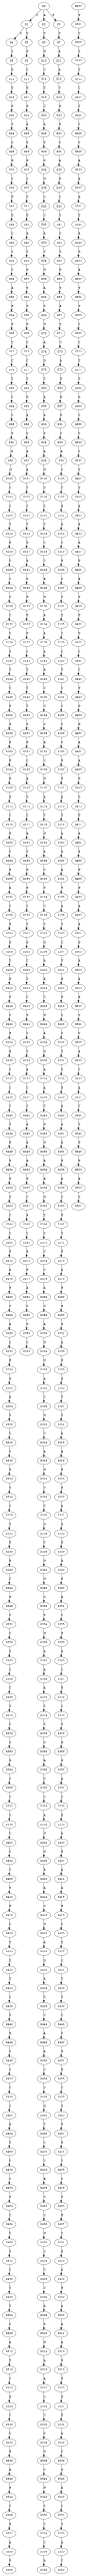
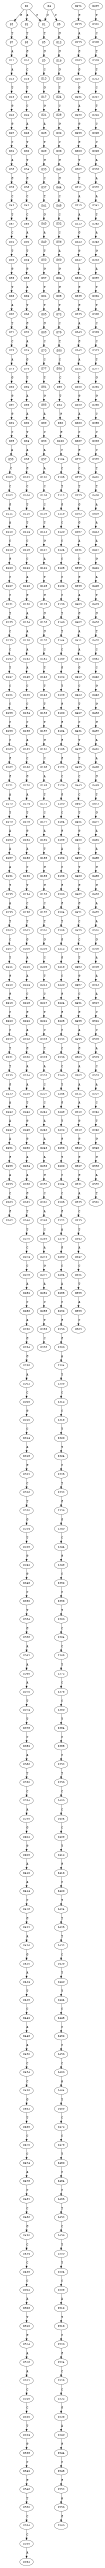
  strict digraph {
    fontname="Courier Prime"
    node [fontname="Courier Prime"]
    edge [fontname="Courier Prime"]
    S0
    S1
    S2
    S3
    S4
    S5
    S6
    S7
    S8
    S9
    S10
    S11
    S12
    S13
    S14
    S15
    S16
    S17
    S18
    S19
    S20
    S21
    S22
    S23
    S24
    S25
    S26
    S27
    S28
    S29
    S30
    S31
    S32
    S33
    S34
    S35
    S36
    S37
    S38
    S39
    S40
    S41
    S42
    S43
    S44
    S45
    S46
    S47
    S48
    S49
    S50
    S51
    S52
    S53
    S54
    S55
    S56
    S57
    S58
    S59
    S60
    S61
    S62
    S63
    S64
    S65
    S66
    S67
    S68
    S69
    S70
    S71
    S72
    S73
    S74
    S75
    S76
    S77
    S78
    S79
    S80
    S81
    S82
    S83
    S84
    S85
    S86
    S87
    S88
    S89
    S90
    S91
    S92
    S93
    S94
    S95
    S96
    S97
    S98
    S99
    S100
    S101
    S102
    S103
    S104
    S105
    S106
    S107
    S108
    S109
    S110
    S111
    S112
    S113
    S114
    S115
    S116
    S117
    S118
    S119
    S120
    S121
    S122
    S123
    S124
    S125
    S126
    S127
    S128
    S129
    S130
    S131
    S132
    S133
    S134
    S135
    S136
    S137
    S138
    S139
    S140
    S141
    S142
    S143
    S144
    S145
    S146
    S147
    S148
    S149
    S150
    S151
    S152
    S153
    S154
    S155
    S156
    S157
    S158
    S159
    S160
    S161
    S162
    S163
    S164
    S165
    S166
    S167
    S168
    S169
    S170
    S171
    S172
    S173
    S174
    S175
    S176
    S177
    S178
    S179
    S180
    S181
    S182
    S183
    S184
    S185
    S186
    S187
    S188
    S189
    S190
    S191
    S192
    S193
    S194
    S195
    S196
    S197
    S198
    S199
    S200
    S201
    S202
    S203
    S204
    S205
    S206
    S207
    S208
    S209
    S210
    S211
    S212
    S213
    S214
    S215
    S216
    S217
    S218
    S219
    S220
    S221
    S222
    S223
    S224
    S225
    S226
    S227
    S228
    S229
    S230
    S231
    S232
    S233
    S234
    S235
    S236
    S237
    S238
    S239
    S240
    S241
    S242
    S243
    S244
    S245
    S246
    S247
    S248
    S249
    S250
    S251
    S252
    S253
    S254
    S255
    S256
    S257
    S258
    S259
    S260
    S261
    S262
    S263
    S264
    S265
    S266
    S267
    S268
    S269
    S270
    S271
    S272
    S273
    S274
    S275
    S276
    S277
    S278
    S279
    S280
    S281
    S282
    S283
    S284
    S285
    S286
    S287
    S288
    S289
    S290
    S291
    S292
    S293
    S294
    S295
    S296
    S298
    S299
    S300
    S297
    S301
    S302
    S303
    S304
    S305
    S306
    S307
    S308
    S309
    S310
    S311
    S312
    S313
    S314
    S315
    S316
    S317
    S318
    S319
    S320
    S321
    S322
    S323
    S324
    S325
    S326
    S327
    S328
    S329
    S330
    S331
    S332
    S333
    S334
    S335
    S336
    S337
    S338
    S339
    S340
    S341
    S342
    S343
    S344
    S345
    S346
    S347
    S348
    S349
    S350
    S351
    S352
    S353
    S354
    S355
    S356
    S357
    S358
    S359
    S360
    S361
    S362
    S363
    S364
    S365
    S366
    S367
    S368
    S369
    S370
    S371
    S372
    S373
    S374
    S375
    S376
    S377
    S378
    S379
    S380
    S381
    S382
    S383
    S384
    S385
    S386
    S387
    S388
    S389
    S390
    S391
    S392
    S393
    S394
    S395
    S396
    S397
    S398
    S399
    S400
    S401
    S402
    S403
    S404
    S405
    S406
    S407
    S408
    S409
    S410
    S411
    S412
    S413
    S414
    S415
    S416
    S417
    S418
    S419
    S420
    S421
    S422
    S423
    S424
    S425
    S426
    S427
    S428
    S429
    S430
    S431
    S432
    S433
    S434
    S435
    S436
    S437
    S438
    S439
    S440
    S441
    S442
    S443
    S444
    S445
    S446
    S447
    S448
    S449
    S450
    S451
    S452
    S453
    S454
    S455
    S456
    S457
    S458
    S459
    S460
    S461
    S462
    S463
    S464
    S465
    S466
    S467
    S468
    S469
    S470
    S471
    S472
    S473
    S474
    S475
    S476
    S477
    S478
    S479
    S480
    S481
    S482
    S483
    S484
    S485
    S486
    S487
    S488
    S489
    S490
    S491
    S492
    S493
    S494
    S495
    S496
    S497
    S498
    S499
    S500
    S501
    S502
    S503
    S504
    S505
    S506
    S507
    S508
    S509
    S510
    S511
    S512
    S513
    S514
    S515
    S516
    S517
    S518
    S519
    S520
    S521
    S522
    S523
    S524
    S525
    S526
    S527
    S528
    S529
    S530
    S531
    S532
    S533
    S534
    S535
    S536
    S537
    S538
    S539
    S540
    S541
    S542
    S543
    S544
    S545
    S546
    S547
    S548
    S549
    S550
    S551
    S552
    S553
    S554
    S555
    S556
    S557
    S558
    S559
    S560
    S561
    S562
    S563
    S0 -> S1 [label=C]
    S0 -> S2 [label=A]
    S0 -> S3 [label=G]
-   S1 -> S4 [label=C]
+   S4 -> S1 [label=C]
    S1 -> S5 [label=T]
    S2 -> S6 [label=T]
    S3 -> S7 [label=T]
    S4 -> S8 [label=C]
    S5 -> S9 [label=G]
    S6 -> S10 [label=G]
    S7 -> S11 [label=A]
    S8 -> S12 [label=G]
    S9 -> S13 [label=C]
    S10 -> S14 [label=C]
    S11 -> S15 [label=A]
    S12 -> S16 [label=G]
    S13 -> S17 [label=G]
    S14 -> S18 [label=T]
    S15 -> S19 [label=T]
    S16 -> S20 [label=G]
    S17 -> S21 [label=G]
    S18 -> S22 [label=C]
    S19 -> S23 [label=G]
    S20 -> S24 [label=T]
    S21 -> S25 [label=A]
    S22 -> S26 [label=A]
    S23 -> S27 [label=G]
    S24 -> S28 [label=C]
    S25 -> S29 [label=T]
    S26 -> S30 [label=T]
    S27 -> S31 [label=C]
    S28 -> S32 [label=G]
    S29 -> S33 [label=G]
    S30 -> S34 [label=T]
    S31 -> S35 [label=A]
    S32 -> S36 [label=C]
    S33 -> S37 [label=C]
    S34 -> S38 [label=G]
    S35 -> S39 [label=G]
    S36 -> S40 [label=G]
    S37 -> S41 [label=T]
    S38 -> S42 [label=C]
    S39 -> S43 [label=C]
    S40 -> S44 [label=G]
    S41 -> S45 [label=G]
    S42 -> S46 [label=C]
    S43 -> S47 [label=T]
    S44 -> S48 [label=C]
    S45 -> S49 [label=A]
    S46 -> S50 [label=A]
    S47 -> S51 [label=C]
    S48 -> S52 [label=C]
    S49 -> S53 [label=T]
    S50 -> S54 [label=T]
    S51 -> S55 [label=T]
    S52 -> S56 [label=C]
    S53 -> S57 [label=G]
    S54 -> S58 [label=G]
    S55 -> S59 [label=G]
    S56 -> S60 [label=A]
    S57 -> S61 [label=T]
    S58 -> S62 [label=A]
    S59 -> S63 [label=T]
    S60 -> S64 [label=G]
    S61 -> S65 [label=T]
    S62 -> S66 [label=T]
    S63 -> S67 [label=A]
    S64 -> S68 [label=G]
    S65 -> S69 [label=G]
    S66 -> S70 [label=G]
    S67 -> S71 [label=T]
    S68 -> S72 [label=T]
    S69 -> S73 [label=C]
    S70 -> S74 [label=A]
    S71 -> S75 [label=C]
    S72 -> S76 [label=C]
    S73 -> S77 [label=C]
    S74 -> S78 [label=G]
    S75 -> S79 [label=A]
    S76 -> S80 [label=T]
    S77 -> S81 [label=T]
    S78 -> S82 [label=T]
    S79 -> S83 [label=G]
    S80 -> S84 [label=C]
    S81 -> S85 [label=G]
    S82 -> S86 [label=A]
    S83 -> S87 [label=G]
    S84 -> S88 [label=C]
    S85 -> S89 [label=A]
    S86 -> S90 [label=A]
    S87 -> S91 [label=G]
    S88 -> S92 [label=T]
    S89 -> S93 [label=C]
    S90 -> S94 [label=T]
    S91 -> S95 [label=C]
    S92 -> S96 [label=G]
    S93 -> S97 [label=A]
    S94 -> S98 [label=A]
    S95 -> S99 [label=A]
    S96 -> S100 [label=G]
    S97 -> S101 [label=A]
    S98 -> S102 [label=G]
    S99 -> S103 [label=C]
    S100 -> S104 [label=C]
    S101 -> S105 [label=C]
    S102 -> S106 [label=C]
    S103 -> S107 [label=C]
    S104 -> S108 [label=C]
    S105 -> S109 [label=C]
    S106 -> S110 [label=T]
    S107 -> S111 [label=G]
    S108 -> S112 [label=T]
    S109 -> S113 [label=T]
    S110 -> S114 [label=T]
    S111 -> S115 [label=A]
    S112 -> S116 [label=G]
    S113 -> S117 [label=G]
    S114 -> S118 [label=C]
    S115 -> S119 [label=C]
    S116 -> S120 [label=C]
    S117 -> S121 [label=A]
    S118 -> S122 [label=C]
    S119 -> S123 [label=G]
    S120 -> S124 [label=C]
    S121 -> S125 [label=T]
    S122 -> S126 [label=A]
    S123 -> S127 [label=C]
    S124 -> S128 [label=C]
    S125 -> S129 [label=G]
    S126 -> S130 [label=G]
    S127 -> S131 [label=C]
    S128 -> S132 [label=C]
    S129 -> S133 [label=G]
    S130 -> S134 [label=A]
    S131 -> S135 [label=T]
    S132 -> S136 [label=C]
    S133 -> S137 [label=G]
    S134 -> S138 [label=A]
    S135 -> S139 [label=C]
    S136 -> S140 [label=T]
    S137 -> S141 [label=C]
    S138 -> S142 [label=A]
    S139 -> S143 [label=C]
    S140 -> S144 [label=T]
    S141 -> S145 [label=T]
    S142 -> S146 [label=A]
    S143 -> S147 [label=T]
    S144 -> S148 [label=C]
    S145 -> S149 [label=T]
    S146 -> S150 [label=C]
    S147 -> S151 [label=C]
    S148 -> S152 [label=G]
    S149 -> S153 [label=T]
    S150 -> S154 [label=C]
    S151 -> S155 [label=C]
    S152 -> S156 [label=T]
    S153 -> S157 [label=T]
    S154 -> S158 [label=C]
    S155 -> S159 [label=C]
    S156 -> S160 [label=G]
    S157 -> S161 [label=G]
    S158 -> S162 [label=A]
    S159 -> S163 [label=C]
    S160 -> S164 [label=G]
    S161 -> S165 [label=C]
    S162 -> S166 [label=C]
    S163 -> S167 [label=G]
    S164 -> S168 [label=G]
    S165 -> S169 [label=A]
    S166 -> S170 [label=G]
    S167 -> S171 [label=G]
    S168 -> S172 [label=G]
    S169 -> S173 [label=T]
    S170 -> S174 [label=A]
    S171 -> S175 [label=A]
    S172 -> S176 [label=C]
    S173 -> S177 [label=C]
    S174 -> S178 [label=T]
    S175 -> S179 [label=T]
    S176 -> S180 [label=G]
    S177 -> S181 [label=A]
    S178 -> S182 [label=G]
    S179 -> S183 [label=A]
    S180 -> S184 [label=C]
    S181 -> S185 [label=T]
    S182 -> S186 [label=A]
    S183 -> S187 [label=A]
    S184 -> S188 [label=G]
    S185 -> S189 [label=G]
    S186 -> S190 [label=C]
    S187 -> S191 [label=A]
    S188 -> S192 [label=A]
    S189 -> S193 [label=G]
    S190 -> S194 [label=T]
    S191 -> S195 [label=T]
    S192 -> S196 [label=C]
    S193 -> S197 [label=C]
    S194 -> S198 [label=C]
    S195 -> S199 [label=A]
    S196 -> S200 [label=G]
    S197 -> S201 [label=T]
    S198 -> S202 [label=T]
    S199 -> S203 [label=T]
    S200 -> S204 [label=G]
    S201 -> S205 [label=G]
    S202 -> S206 [label=G]
    S203 -> S207 [label=C]
    S204 -> S208 [label=T]
    S205 -> S209 [label=C]
    S206 -> S210 [label=A]
    S207 -> S211 [label=T]
    S208 -> S212 [label=G]
    S209 -> S213 [label=T]
    S210 -> S214 [label=A]
    S211 -> S215 [label=G]
    S212 -> S216 [label=G]
    S213 -> S217 [label=C]
    S214 -> S218 [label=C]
    S215 -> S219 [label=G]
    S216 -> S220 [label=C]
    S217 -> S221 [label=T]
    S218 -> S222 [label=G]
    S219 -> S223 [label=C]
    S220 -> S224 [label=G]
    S221 -> S225 [label=C]
    S222 -> S226 [label=A]
    S223 -> S227 [label=C]
    S224 -> S228 [label=G]
    S225 -> S229 [label=T]
    S226 -> S230 [label=G]
    S227 -> S231 [label=T]
    S228 -> S232 [label=C]
    S229 -> S233 [label=A]
    S230 -> S234 [label=A]
    S231 -> S235 [label=T]
    S232 -> S236 [label=C]
    S233 -> S237 [label=C]
    S234 -> S238 [label=A]
    S235 -> S239 [label=G]
    S236 -> S240 [label=C]
    S237 -> S241 [label=C]
    S238 -> S242 [label=T]
    S239 -> S243 [label=A]
    S240 -> S244 [label=T]
    S241 -> S245 [label=A]
    S242 -> S246 [label=G]
    S243 -> S247 [label=A]
    S244 -> S248 [label=G]
    S245 -> S249 [label=A]
    S246 -> S250 [label=G]
    S247 -> S251 [label=A]
    S248 -> S252 [label=T]
    S249 -> S253 [label=A]
    S250 -> S254 [label=A]
    S251 -> S255 [label=G]
    S252 -> S256 [label=G]
    S253 -> S257 [label=G]
    S254 -> S258 [label=A]
    S255 -> S259 [label=A]
    S256 -> S260 [label=T]
    S257 -> S261 [label=C]
    S258 -> S262 [label=G]
    S259 -> S263 [label=C]
    S260 -> S264 [label=C]
    S261 -> S265 [label=A]
    S262 -> S266 [label=T]
    S263 -> S267 [label=G]
    S264 -> S268 [label=C]
    S265 -> S269 [label=C]
    S266 -> S270 [label=T]
-   S267 -> S271 [label=T]
    S268 -> S272 [label=G]
    S269 -> S273 [label=A]
    S270 -> S274 [label=C]
    S271 -> S275 [label=G]
    S272 -> S276 [label=A]
    S273 -> S277 [label=G]
    S274 -> S278 [label=C]
    S275 -> S279 [label=A]
    S276 -> S280 [label=G]
    S277 -> S281 [label=A]
    S278 -> S282 [label=A]
    S279 -> S283 [label=G]
    S280 -> S284 [label=C]
    S281 -> S285 [label=C]
    S282 -> S286 [label=C]
    S283 -> S287 [label=G]
    S284 -> S288 [label=A]
    S285 -> S289 [label=T]
    S286 -> S290 [label=A]
    S287 -> S291 [label=G]
    S288 -> S292 [label=C]
    S289 -> S293 [label=C]
    S290 -> S294 [label=G]
    S291 -> S295 [label=A]
    S292 -> S296 [label=G]
    S294 -> S298 [label=G]
    S295 -> S299 [label=G]
    S296 -> S300 [label=G]
    S298 -> S302 [label=A]
    S299 -> S303 [label=G]
    S300 -> S304 [label=A]
    S297 -> S301 [label=T]
    S301 -> S305 [label=C]
    S302 -> S306 [label=C]
    S303 -> S307 [label=T]
    S304 -> S308 [label=T]
    S305 -> S309 [label=T]
    S306 -> S310 [label=G]
    S307 -> S311 [label=T]
    S308 -> S312 [label=C]
    S309 -> S313 [label=T]
    S310 -> S314 [label=C]
    S311 -> S315 [label=A]
    S312 -> S316 [label=C]
    S313 -> S317 [label=C]
    S314 -> S318 [label=A]
    S315 -> S319 [label=A]
    S316 -> S320 [label=T]
    S317 -> S321 [label=T]
    S318 -> S322 [label=G]
    S319 -> S323 [label=G]
    S320 -> S324 [label=T]
    S321 -> S325 [label=C]
    S322 -> S326 [label=C]
    S323 -> S327 [label=G]
    S324 -> S328 [label=C]
    S325 -> S329 [label=C]
    S326 -> S330 [label=T]
    S327 -> S331 [label=A]
    S328 -> S332 [label=T]
    S329 -> S333 [label=A]
    S330 -> S334 [label=G]
    S331 -> S335 [label=G]
    S332 -> S336 [label=G]
    S333 -> S337 [label=A]
    S334 -> S338 [label=T]
    S335 -> S339 [label=G]
    S336 -> S340 [label=G]
    S337 -> S341 [label=A]
    S338 -> S342 [label=G]
    S339 -> S343 [label=A]
    S340 -> S344 [label=C]
    S341 -> S345 [label=T]
    S342 -> S346 [label=G]
    S343 -> S347 [label=G]
    S344 -> S348 [label=G]
    S345 -> S349 [label=A]
    S346 -> S350 [label=C]
    S347 -> S351 [label=A]
    S348 -> S352 [label=C]
    S349 -> S353 [label=G]
    S350 -> S354 [label=T]
    S351 -> S355 [label=C]
    S352 -> S356 [label=C]
    S353 -> S357 [label=A]
    S354 -> S358 [label=G]
    S355 -> S359 [label=G]
    S356 -> S360 [label=T]
    S357 -> S361 [label=T]
    S358 -> S362 [label=A]
    S359 -> S363 [label=A]
    S360 -> S364 [label=C]
    S361 -> S365 [label=T]
    S362 -> S366 [label=A]
    S363 -> S367 [label=C]
    S364 -> S368 [label=C]
    S365 -> S369 [label=C]
    S366 -> S370 [label=A]
    S367 -> S371 [label=G]
    S368 -> S372 [label=T]
    S369 -> S373 [label=C]
    S370 -> S374 [label=T]
    S371 -> S375 [label=C]
    S372 -> S376 [label=C]
    S373 -> S377 [label=T]
    S374 -> S378 [label=T]
    S375 -> S379 [label=T]
    S376 -> S380 [label=C]
    S377 -> S381 [label=G]
    S378 -> S382 [label=C]
    S379 -> S383 [label=G]
    S380 -> S384 [label=T]
    S381 -> S385 [label=G]
    S382 -> S386 [label=A]
    S383 -> S387 [label=G]
    S384 -> S388 [label=C]
    S385 -> S389 [label=C]
    S386 -> S390 [label=T]
    S387 -> S391 [label=A]
    S388 -> S392 [label=C]
    S389 -> S393 [label=C]
    S390 -> S394 [label=C]
    S391 -> S395 [label=C]
    S392 -> S396 [label=T]
    S393 -> S397 [label=C]
    S394 -> S398 [label=A]
    S395 -> S399 [label=G]
    S396 -> S400 [label=C]
    S397 -> S401 [label=T]
    S398 -> S402 [label=G]
    S399 -> S403 [label=A]
    S400 -> S404 [label=C]
    S401 -> S405 [label=T]
    S402 -> S406 [label=G]
    S403 -> S407 [label=G]
    S404 -> S408 [label=C]
    S405 -> S409 [label=A]
    S406 -> S410 [label=A]
    S407 -> S411 [label=A]
    S408 -> S412 [label=T]
    S409 -> S413 [label=A]
    S410 -> S414 [label=A]
    S411 -> S415 [label=A]
    S412 -> S416 [label=G]
    S413 -> S417 [label=A]
    S414 -> S418 [label=C]
    S415 -> S419 [label=G]
    S416 -> S420 [label=C]
    S417 -> S421 [label=G]
    S418 -> S422 [label=G]
    S419 -> S423 [label=C]
    S420 -> S424 [label=T]
    S421 -> S425 [label=A]
    S422 -> S426 [label=A]
    S423 -> S427 [label=T]
    S424 -> S428 [label=T]
    S425 -> S429 [label=T]
    S426 -> S430 [label=G]
    S427 -> S431 [label=C]
    S428 -> S432 [label=T]
    S429 -> S433 [label=G]
    S430 -> S434 [label=A]
    S431 -> S435 [label=T]
    S432 -> S436 [label=C]
    S433 -> S437 [label=T]
    S434 -> S438 [label=T]
    S435 -> S439 [label=T]
    S436 -> S440 [label=T]
    S437 -> S441 [label=C]
    S438 -> S442 [label=C]
    S439 -> S443 [label=C]
    S440 -> S444 [label=T]
    S441 -> S445 [label=C]
    S442 -> S446 [label=A]
    S443 -> S447 [label=C]
    S444 -> S448 [label=C]
    S445 -> S449 [label=G]
    S446 -> S450 [label=A]
    S447 -> S451 [label=T]
    S448 -> S452 [label=C]
    S449 -> S453 [label=G]
    S450 -> S454 [label=C]
    S451 -> S455 [label=G]
    S452 -> S456 [label=C]
    S453 -> S457 [label=G]
    S454 -> S458 [label=C]
    S455 -> S459 [label=C]
    S456 -> S460 [label=C]
    S457 -> S461 [label=A]
    S458 -> S462 [label=G]
    S459 -> S463 [label=T]
    S460 -> S464 [label=A]
    S461 -> S465 [label=A]
    S462 -> S466 [label=T]
    S463 -> S467 [label=G]
    S464 -> S468 [label=T]
    S465 -> S469 [label=G]
    S466 -> S470 [label=C]
    S467 -> S471 [label=G]
    S468 -> S472 [label=C]
    S469 -> S473 [label=T]
    S470 -> S474 [label=C]
    S471 -> S475 [label=C]
    S472 -> S476 [label=C]
    S473 -> S477 [label=G]
    S474 -> S478 [label=A]
    S475 -> S479 [label=C]
    S476 -> S480 [label=T]
    S477 -> S481 [label=A]
    S478 -> S482 [label=C]
    S479 -> S483 [label=T]
    S480 -> S484 [label=C]
    S481 -> S485 [label=A]
    S482 -> S486 [label=C]
    S483 -> S487 [label=G]
    S484 -> S488 [label=C]
    S485 -> S489 [label=G]
    S486 -> S490 [label=G]
    S487 -> S491 [label=C]
    S488 -> S492 [label=T]
    S489 -> S493 [label=G]
    S490 -> S494 [label=C]
    S491 -> S495 [label=G]
    S492 -> S496 [label=C]
    S493 -> S497 [label=A]
    S494 -> S498 [label=C]
    S495 -> S499 [label=A]
    S496 -> S500 [label=T]
    S497 -> S501 [label=A]
    S498 -> S502 [label=C]
    S499 -> S503 [label=G]
    S500 -> S504 [label=T]
    S501 -> S505 [label=G]
    S502 -> S506 [label=A]
    S503 -> S507 [label=A]
    S504 -> S508 [label=C]
    S505 -> S509 [label=A]
    S506 -> S510 [label=T]
    S507 -> S511 [label=A]
    S508 -> S512 [label=A]
    S509 -> S513 [label=A]
    S510 -> S514 [label=G]
    S511 -> S515 [label=A]
    S512 -> S516 [label=T]
    S513 -> S517 [label=A]
    S514 -> S518 [label=A]
    S515 -> S519 [label=G]
    S516 -> S520 [label=C]
    S517 -> S521 [label=C]
    S518 -> S522 [label=A]
    S519 -> S523 [label=G]
    S520 -> S524 [label=G]
    S521 -> S525 [label=C]
    S522 -> S526 [label=C]
    S523 -> S527 [label=G]
    S524 -> S528 [label=C]
    S525 -> S529 [label=A]
    S526 -> S530 [label=C]
    S527 -> S531 [label=G]
    S528 -> S532 [label=C]
    S529 -> S533 [label=C]
    S530 -> S534 [label=T]
    S531 -> S535 [label=A]
    S532 -> S536 [label=G]
    S533 -> S537 [label=A]
    S534 -> S538 [label=G]
    S535 -> S539 [label=C]
    S536 -> S540 [label=A]
    S537 -> S541 [label=C]
    S538 -> S542 [label=C]
    S539 -> S543 [label=T]
    S540 -> S544 [label=G]
    S541 -> S545 [label=T]
    S542 -> S546 [label=G]
    S543 -> S547 [label=A]
    S544 -> S548 [label=C]
    S545 -> S549 [label=G]
    S546 -> S550 [label=T]
    S547 -> S551 [label=C]
    S548 -> S552 [label=G]
    S549 -> S553 [label=G]
    S550 -> S554 [label=C]
    S551 -> S555 [label=T]
    S552 -> S556 [label=A]
    S553 -> S557 [label=A]
    S554 -> S558 [label=C]
    S555 -> S559 [label=A]
    S556 -> S560 [label=G]
    S557 -> S561 [label=T]
    S558 -> S562 [label=A]
    S559 -> S563 [label=C]
  }
